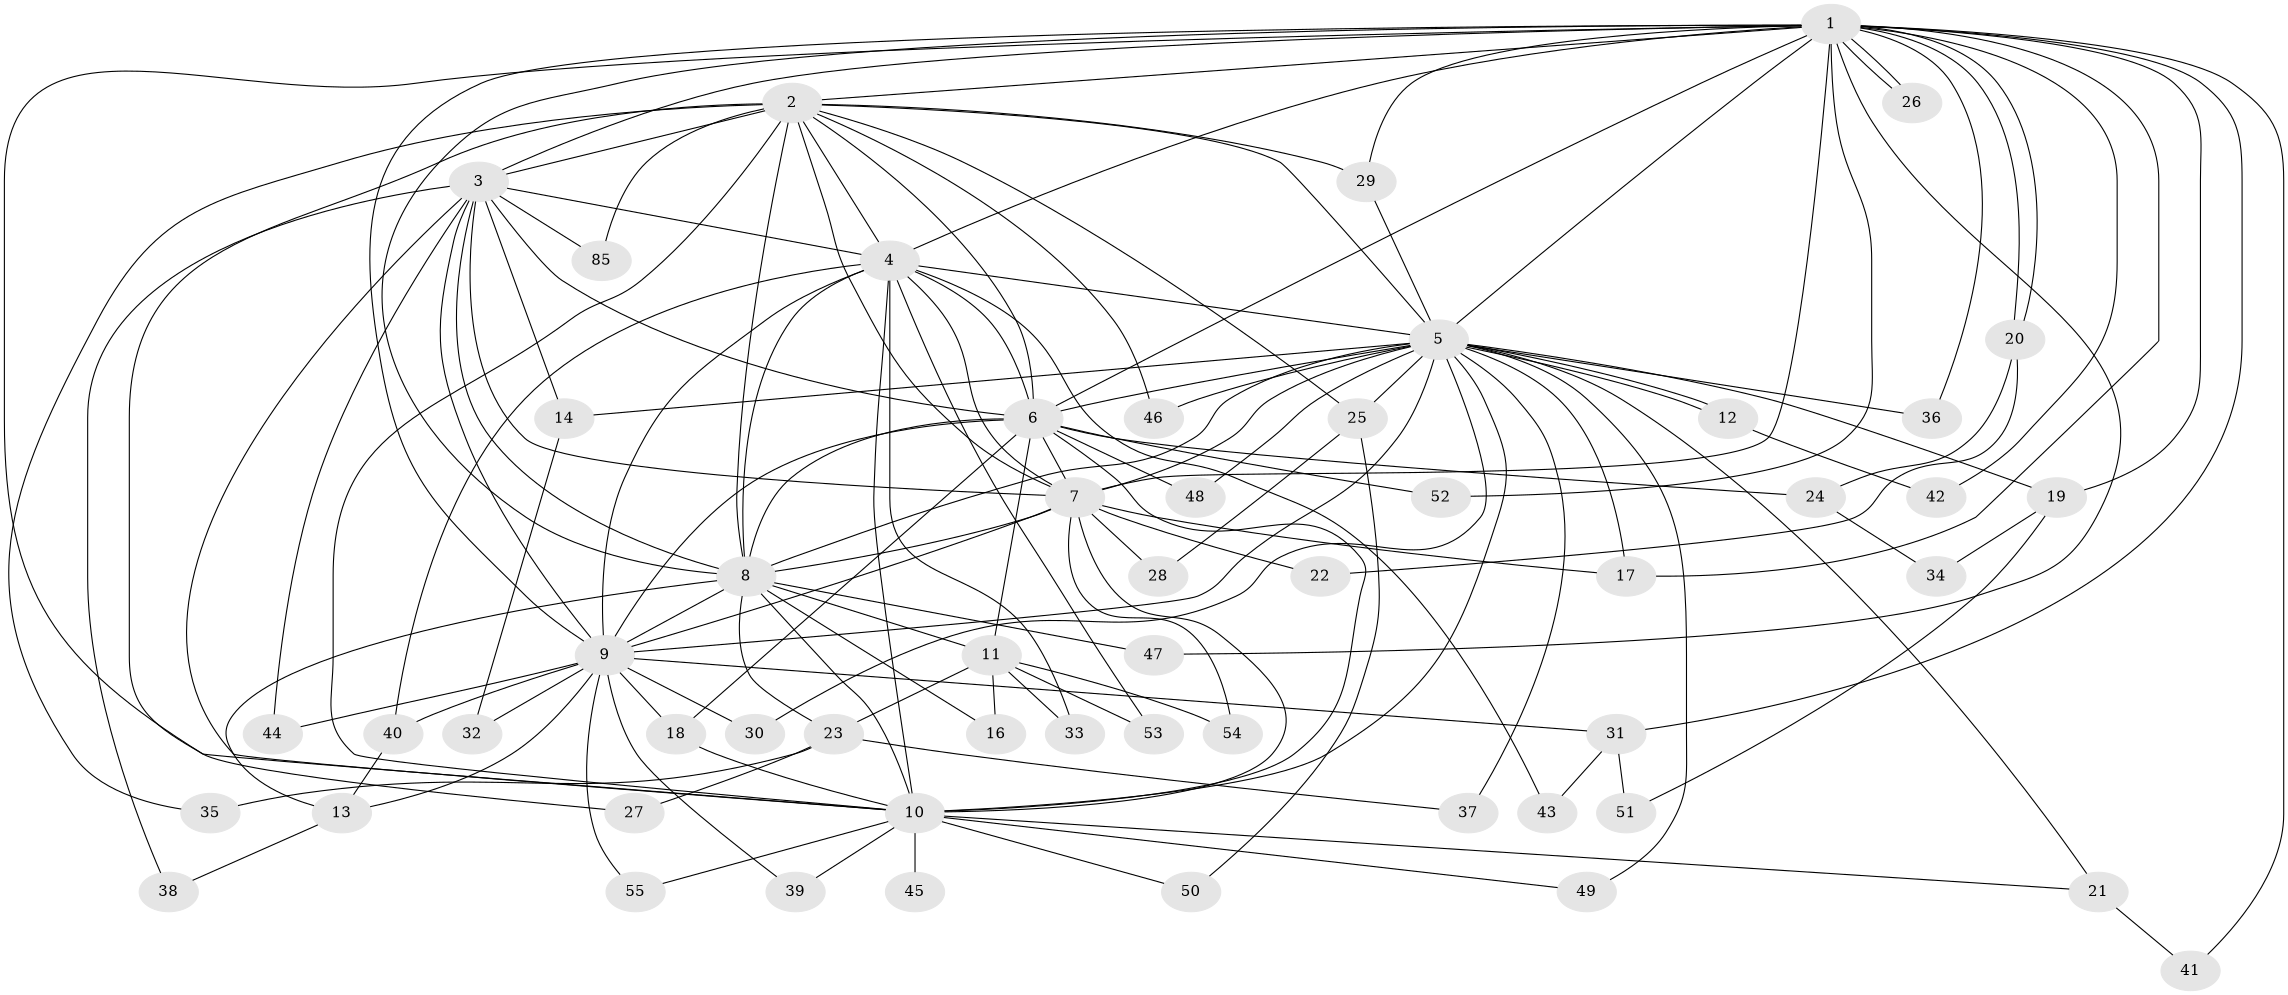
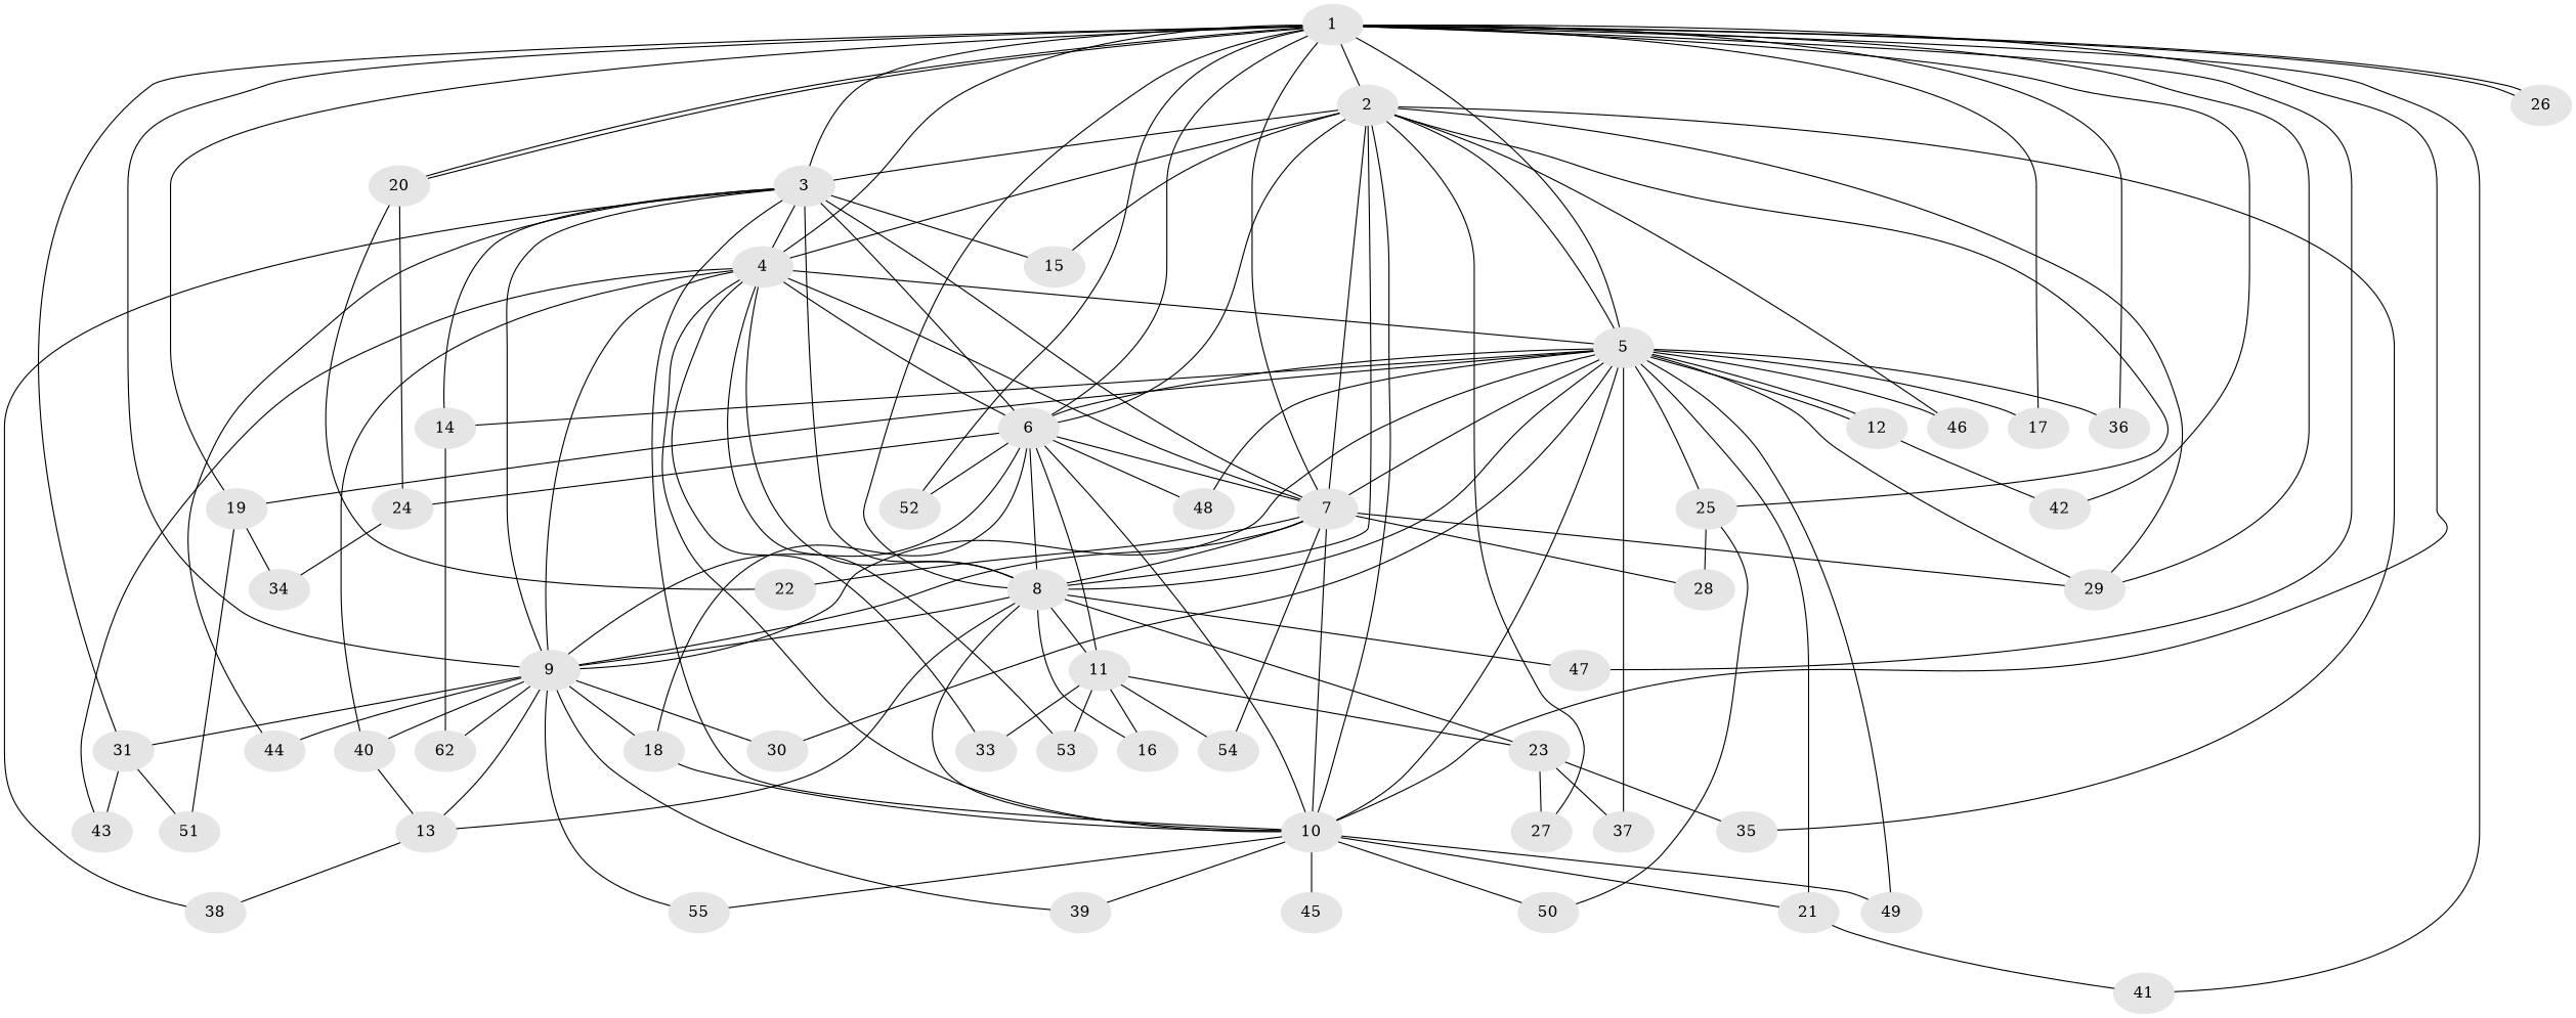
  graph {
    node [color=gray90 style=filled]
    1
    2
    3
    4
    5
    6
    7
    8
    9
    10
    17
    19
    20
    26
    29
    31
    36
    41
    42
    47
    52
-   15 [label=85]
+   15
    25
    27
    35
    46
    14
    38
    44
    33
    40
    43
    53
    12
    21
    30
    37
    48
    49
    11
    18
    24
    22
    28
    54
    13
    16
    23
-   32
+   32 [label=62]
    39
    55
    45
    50
    34
    51
    1 -- 2
    1 -- 3
    1 -- 4
    1 -- 5
    1 -- 6
    1 -- 7
    1 -- 8
    1 -- 9
    1 -- 10
    1 -- 17
    1 -- 19
    1 -- 20
    1 -- 20
    1 -- 26
    1 -- 26
    1 -- 29
    1 -- 31
    1 -- 36
    1 -- 41
    1 -- 42
    1 -- 47
    1 -- 52
    2 -- 3
    2 -- 4
    2 -- 5
    2 -- 6
    2 -- 7
    2 -- 8
    2 -- 10
    2 -- 29
    2 -- 15
    2 -- 25
    2 -- 27
    2 -- 35
    2 -- 46
    3 -- 4
    3 -- 6
    3 -- 7
    3 -- 8
    3 -- 9
    3 -- 10
    3 -- 15
    3 -- 14
    3 -- 38
    3 -- 44
    4 -- 5
    4 -- 6
    4 -- 7
    4 -- 8
    4 -- 9
    4 -- 10
    4 -- 33
    4 -- 40
    4 -- 43
    4 -- 53
    5 -- 6
    5 -- 7
    5 -- 8
    5 -- 9
    5 -- 10
    5 -- 17
    5 -- 19
    5 -- 36
    5 -- 25
    5 -- 46
    5 -- 14
    5 -- 12
    5 -- 12
    5 -- 21
    5 -- 30
    5 -- 37
    5 -- 48
    5 -- 49
    6 -- 7
    6 -- 8
    6 -- 9
    6 -- 10
    6 -- 52
    6 -- 48
    6 -- 11
    6 -- 18
    6 -- 24
    7 -- 8
    7 -- 9
    7 -- 10
-   7 -- 17
+   7 -- 29
    7 -- 22
    7 -- 28
    7 -- 54
    8 -- 9
    8 -- 10
    8 -- 47
    8 -- 11
    8 -- 13
    8 -- 16
    8 -- 23
    9 -- 31
    9 -- 44
    9 -- 40
    9 -- 30
    9 -- 18
    9 -- 13
    9 -- 32
    9 -- 39
    9 -- 55
    10 -- 21
    10 -- 49
    10 -- 39
    10 -- 55
    10 -- 45
    10 -- 50
    19 -- 34
    19 -- 51
    20 -- 24
    20 -- 22
    29 -- 5
    31 -- 43
    31 -- 51
    25 -- 28
    25 -- 50
    14 -- 32
    40 -- 13
    12 -- 42
    21 -- 41
    11 -- 33
    11 -- 53
    11 -- 54
    11 -- 16
    11 -- 23
    18 -- 10
    24 -- 34
    13 -- 38
    23 -- 27
    23 -- 35
    23 -- 37
  }
